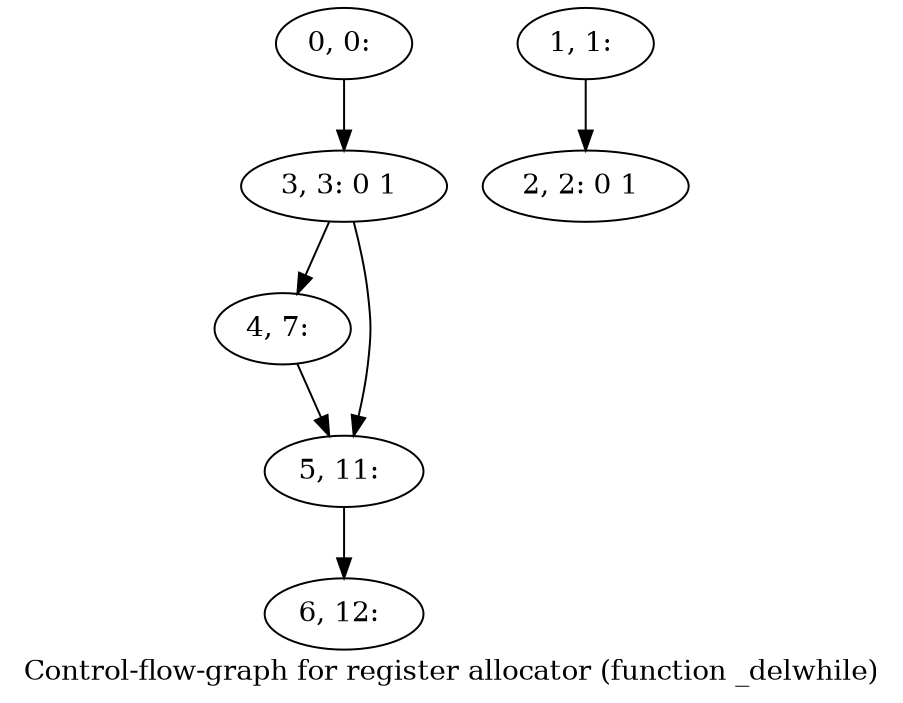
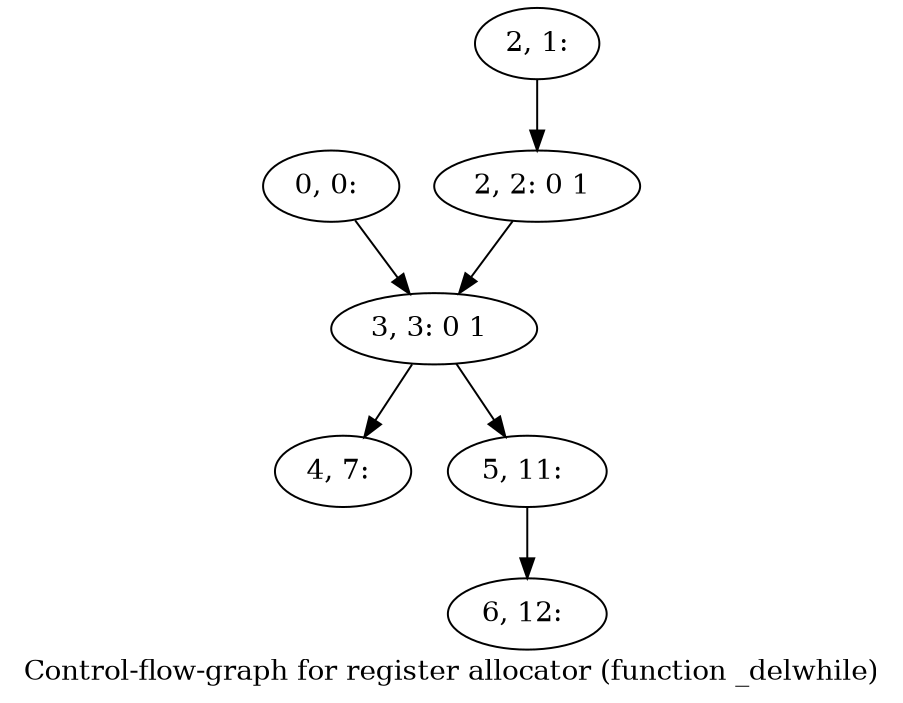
  digraph {
    label="Control-flow-graph for register allocator (function _delwhile)"
    n1 [label="0, 0: "]
    n2 [label="3, 3: 0 1 "]
-   n3 [label="1, 1: "]
+   n3 [label="2, 1:"]
    n4 [label="2, 2: 0 1 "]
    n5 [label="4, 7: "]
    n6 [label="5, 11: "]
    n7 [label="6, 12: "]
    n1 -> n2
    n2 -> n5
    n2 -> n6
    n3 -> n4
-   n5 -> n6
+   n4 -> n2
    n6 -> n7
  }
